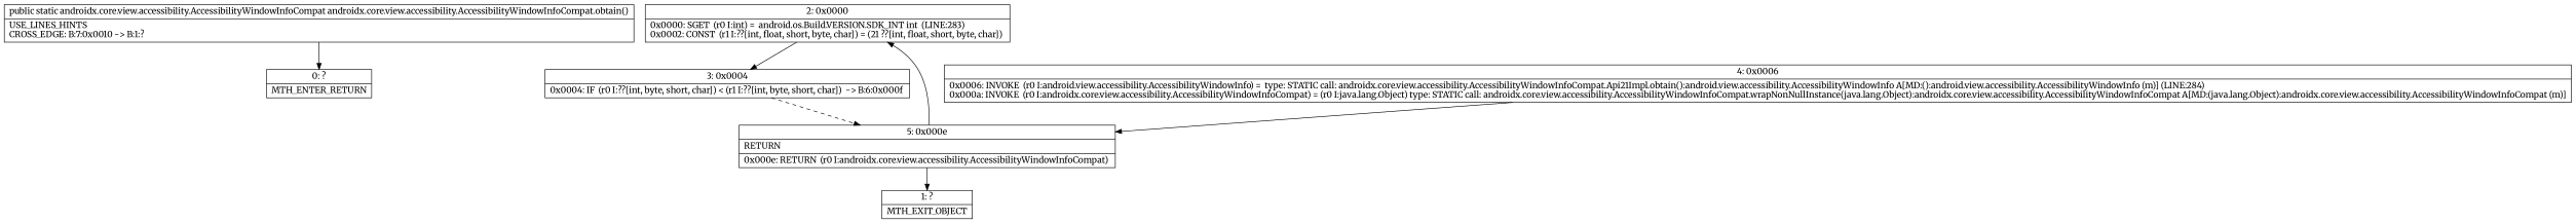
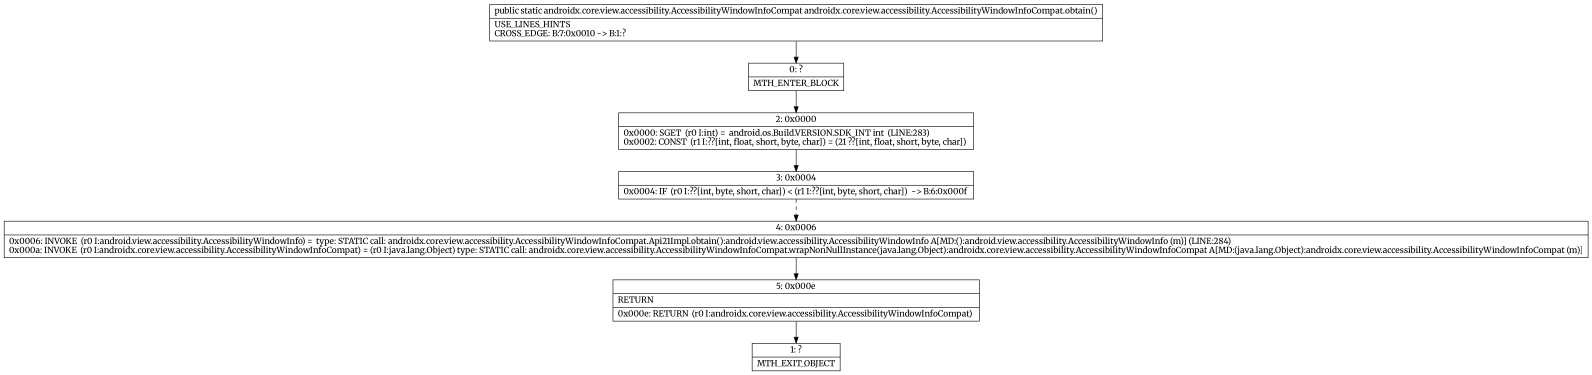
  digraph {
    fontname=Merriweather
    node [fontname=Merriweather shape=record]
    edge [fontname=Merriweather]
-   n1 [label="{0\:\ ?|MTH_ENTER_RETURN\l}"]
+   n1 [label="{0\:\ ?|MTH_ENTER_BLOCK\l}"]
    n2 [label="{2\:\ 0x0000|0x0000: SGET  (r0 I:int) =  android.os.Build.VERSION.SDK_INT int  (LINE:283)\l0x0002: CONST  (r1 I:??[int, float, short, byte, char]) = (21 ??[int, float, short, byte, char]) \l}"]
    n3 [label="{3\:\ 0x0004|0x0004: IF  (r0 I:??[int, byte, short, char]) \< (r1 I:??[int, byte, short, char])  \-\> B:6:0x000f \l}"]
    n4 [label="{4\:\ 0x0006|0x0006: INVOKE  (r0 I:android.view.accessibility.AccessibilityWindowInfo) =  type: STATIC call: androidx.core.view.accessibility.AccessibilityWindowInfoCompat.Api21Impl.obtain():android.view.accessibility.AccessibilityWindowInfo A[MD:():android.view.accessibility.AccessibilityWindowInfo (m)] (LINE:284)\l0x000a: INVOKE  (r0 I:androidx.core.view.accessibility.AccessibilityWindowInfoCompat) = (r0 I:java.lang.Object) type: STATIC call: androidx.core.view.accessibility.AccessibilityWindowInfoCompat.wrapNonNullInstance(java.lang.Object):androidx.core.view.accessibility.AccessibilityWindowInfoCompat A[MD:(java.lang.Object):androidx.core.view.accessibility.AccessibilityWindowInfoCompat (m)]\l}"]
    n5 [label="{5\:\ 0x000e|RETURN\l|0x000e: RETURN  (r0 I:androidx.core.view.accessibility.AccessibilityWindowInfoCompat) \l}"]
    n6 [label="{1\:\ ?|MTH_EXIT_OBJECT\l}"]
    n7 [label="{public static androidx.core.view.accessibility.AccessibilityWindowInfoCompat androidx.core.view.accessibility.AccessibilityWindowInfoCompat.obtain()  | USE_LINES_HINTS\lCROSS_EDGE: B:7:0x0010 \-\> B:1:?\l}"]
-   n5 -> n2
+   n1 -> n2
    n2 -> n3
-   n3 -> n5 [style=dashed]
+   n3 -> n4 [style=dashed]
    n4 -> n5
    n5 -> n6
    n7 -> n1
  }
